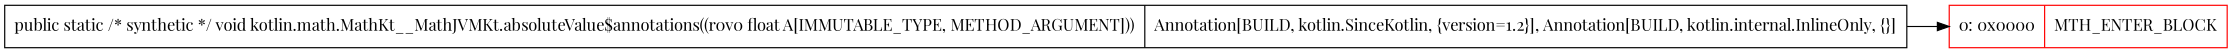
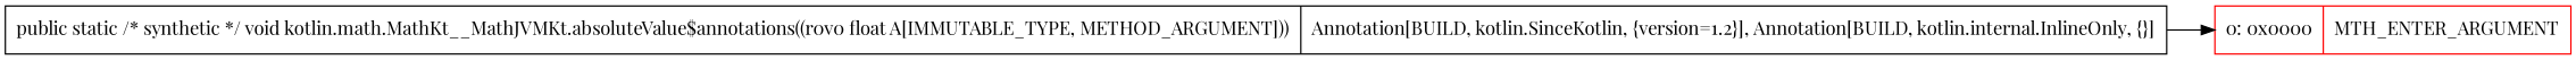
  digraph {
    rankdir=LR
    fontname="Playfair Display"
    node [shape=record fontname="Playfair Display"]
-   n1 [color=red label="{0\:\ 0x0000|MTH_ENTER_BLOCK\l}"]
+   n1 [color=red label="{0\:\ 0x0000|MTH_ENTER_ARGUMENT\l}"]
    n2 [label="{public static \/* synthetic *\/ void kotlin.math.MathKt__MathJVMKt.absoluteValue$annotations((r0v0 float A[IMMUTABLE_TYPE, METHOD_ARGUMENT]))  | Annotation[BUILD, kotlin.SinceKotlin, \{version=1.2\}], Annotation[BUILD, kotlin.internal.InlineOnly, \{\}]\l}"]
    subgraph cluster_1 {
      label="R(0)"
    }
    n2 -> n1 [fontname="Playfair Display"]
  }
